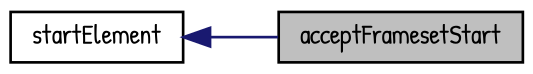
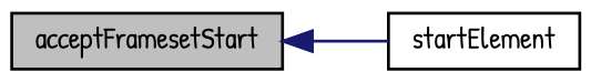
  digraph {
    rankdir=LR
    fontname="Patrick Hand"
    node [color=black fontname="Patrick Hand" fontsize=10 shape=record style=filled]
    n1 [fillcolor=grey75 fontcolor=black height=0.2 label=acceptFramesetStart width=0.4]
    n2 [fillcolor=white height=0.2 label=startElement width=0.4]
-   n2 -> n1 [color=midnightblue dir=back fontname="Patrick Hand" fontsize=10 labelfontname=Helvetica labelfontsize=10 style=solid]
+   n1 -> n2 [color=midnightblue dir=back fontname="Patrick Hand" fontsize=10 labelfontname=Helvetica labelfontsize=10 style=solid]
  }
